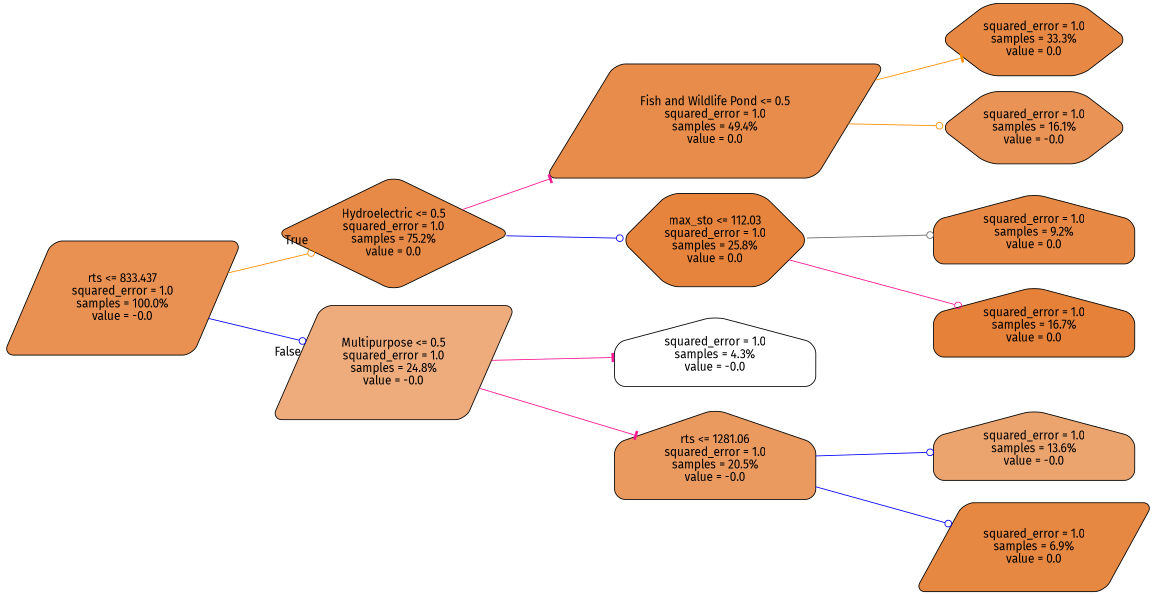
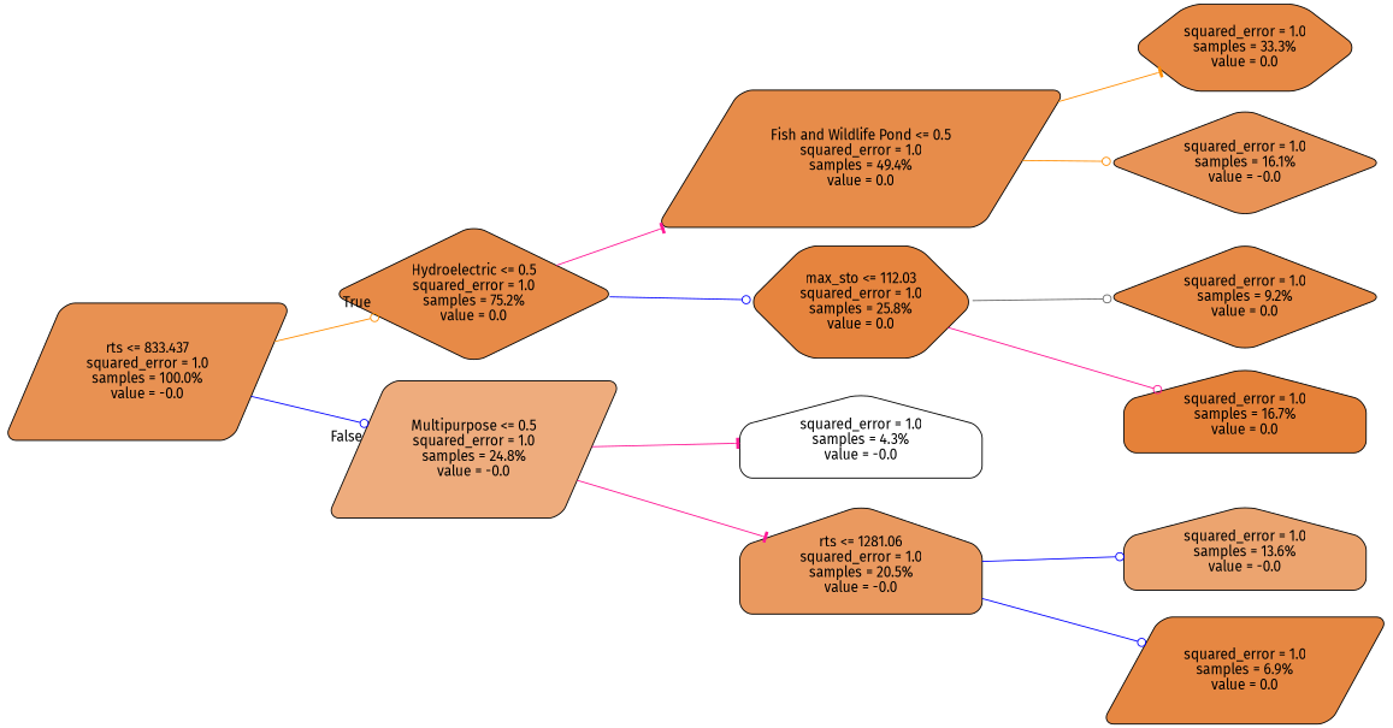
  digraph {
    fontname="Fira Sans"
    rankdir=LR
    node [color=black fillcolor="#e78945" fontname="Fira Sans" shape=parallelogram style="filled, rounded"]
    edge [arrowhead=odot color=blue fontname="Fira Sans"]
    n1 [fillcolor="#e89152" label="rts <= 833.437\nsquared_error = 1.0\nsamples = 100.0%\nvalue = -0.0"]
    n2 [fillcolor="#e78a47" label="Hydroelectric <= 0.5\nsquared_error = 1.0\nsamples = 75.2%\nvalue = 0.0" shape=diamond]
    n3 [fillcolor="#eeac7d" label="Multipurpose <= 0.5\nsquared_error = 1.0\nsamples = 24.8%\nvalue = -0.0"]
    n4 [fillcolor="#e78c4a" label="Fish and Wildlife Pond <= 0.5\nsquared_error = 1.0\nsamples = 49.4%\nvalue = 0.0"]
    n5 [fillcolor="#e6843e" label="max_sto <= 112.03\nsquared_error = 1.0\nsamples = 25.8%\nvalue = 0.0" shape=hexagon]
    n6 [fillcolor="#ffffff" label="squared_error = 1.0\nsamples = 4.3%\nvalue = -0.0" shape=house]
    n7 [fillcolor="#ea995f" label="rts <= 1281.06\nsquared_error = 1.0\nsamples = 20.5%\nvalue = -0.0" shape=house]
    n8 [label="squared_error = 1.0\nsamples = 33.3%\nvalue = 0.0" shape=hexagon]
-   n9 [fillcolor="#e99356" label="squared_error = 1.0\nsamples = 16.1%\nvalue = -0.0" shape=hexagon]
-   n10 [label="squared_error = 1.0\nsamples = 9.2%\nvalue = 0.0" shape=house]
+   n9 [fillcolor="#e99356" label="squared_error = 1.0\nsamples = 16.1%\nvalue = -0.0" shape=diamond]
+   n10 [label="squared_error = 1.0\nsamples = 9.2%\nvalue = 0.0" shape=diamond]
    n11 [fillcolor="#e58139" label="squared_error = 1.0\nsamples = 16.7%\nvalue = 0.0" shape=house]
    n12 [fillcolor="#eca46f" label="squared_error = 1.0\nsamples = 13.6%\nvalue = -0.0" shape=house]
    n13 [fillcolor="#e68742" label="squared_error = 1.0\nsamples = 6.9%\nvalue = 0.0"]
    n1 -> n2 [color=darkorange headlabel=True labelangle=-45 labeldistance=2.5]
    n1 -> n3 [headlabel=False labelangle=45 labeldistance=2.5]
    n2 -> n4 [arrowhead=tee color=deeppink]
    n2 -> n5
    n3 -> n6 [arrowhead=tee color=deeppink]
    n3 -> n7 [arrowhead=tee color=deeppink]
    n4 -> n8 [arrowhead=tee color=darkorange]
    n4 -> n9 [color=darkorange]
    n5 -> n10 [color=gray40]
    n5 -> n11 [color=deeppink]
    n7 -> n12
    n7 -> n13
  }
